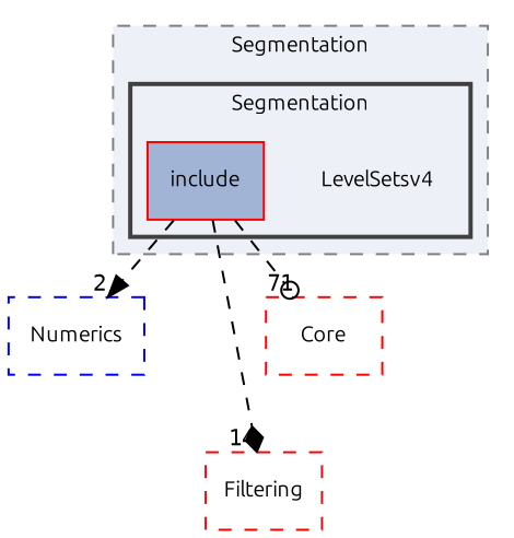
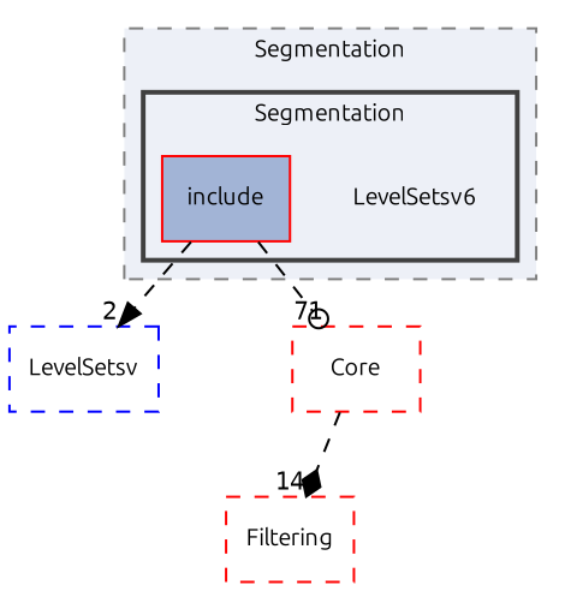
  digraph {
    compound=true
    fontname=Ubuntu
    node [color=red fontname=Ubuntu fontsize=10 shape=box fillcolor="#edf0f7" style="dashed,"]
    edge [fontname=Ubuntu fontsize=10 labeldistance=1.5 labelfontname=Helvetica labelfontsize=10 style=dashed]
-   n1 [label=LevelSetsv4 shape=plaintext fillcolor="" style=""]
+   n1 [label=LevelSetsv6 shape=plaintext fillcolor="" style=""]
    n2 [fillcolor="#a2b4d6" label=include style="filled,"]
-   n3 [color=blue label=Numerics]
+   n3 [color=blue label=LevelSetsv]
    n4 [label=Filtering]
    n5 [label=Core]
    subgraph cluster_1 {
      bgcolor="#edf0f7"
      fontsize=10
      label=Segmentation
      pencolor=grey50
      style="filled,dashed,"
      subgraph cluster_2 {
        bgcolor="#edf0f7"
        fontsize=10
        label=Segmentation
        pencolor=grey25
        style="filled,bold,"
        n1
        n2
      }
    }
    n2 -> n3 [arrowhead=normal headlabel=2]
-   n2 -> n4 [arrowhead=diamond headlabel=14]
+   n5 -> n4 [arrowhead=diamond headlabel=14]
    n2 -> n5 [arrowhead=odot headlabel=71]
  }
